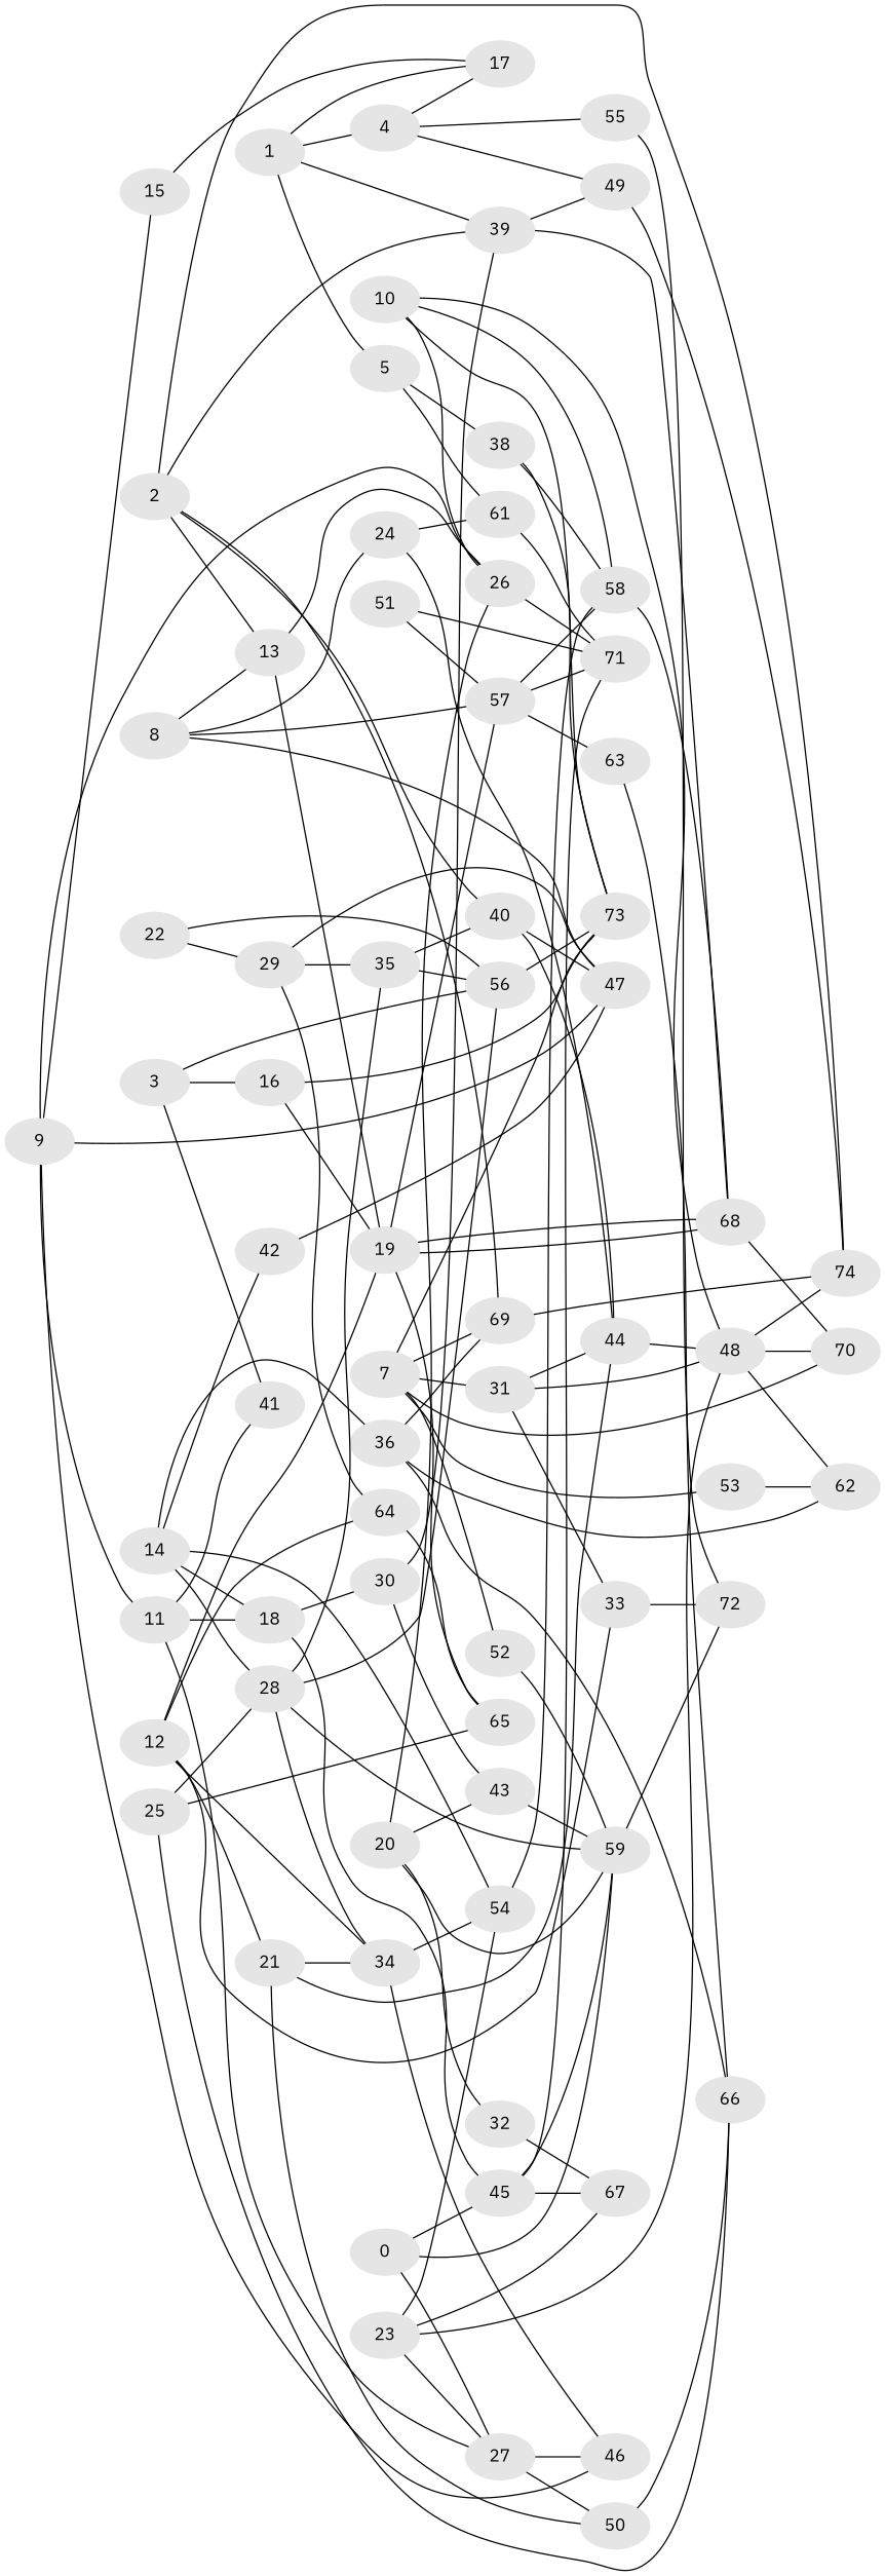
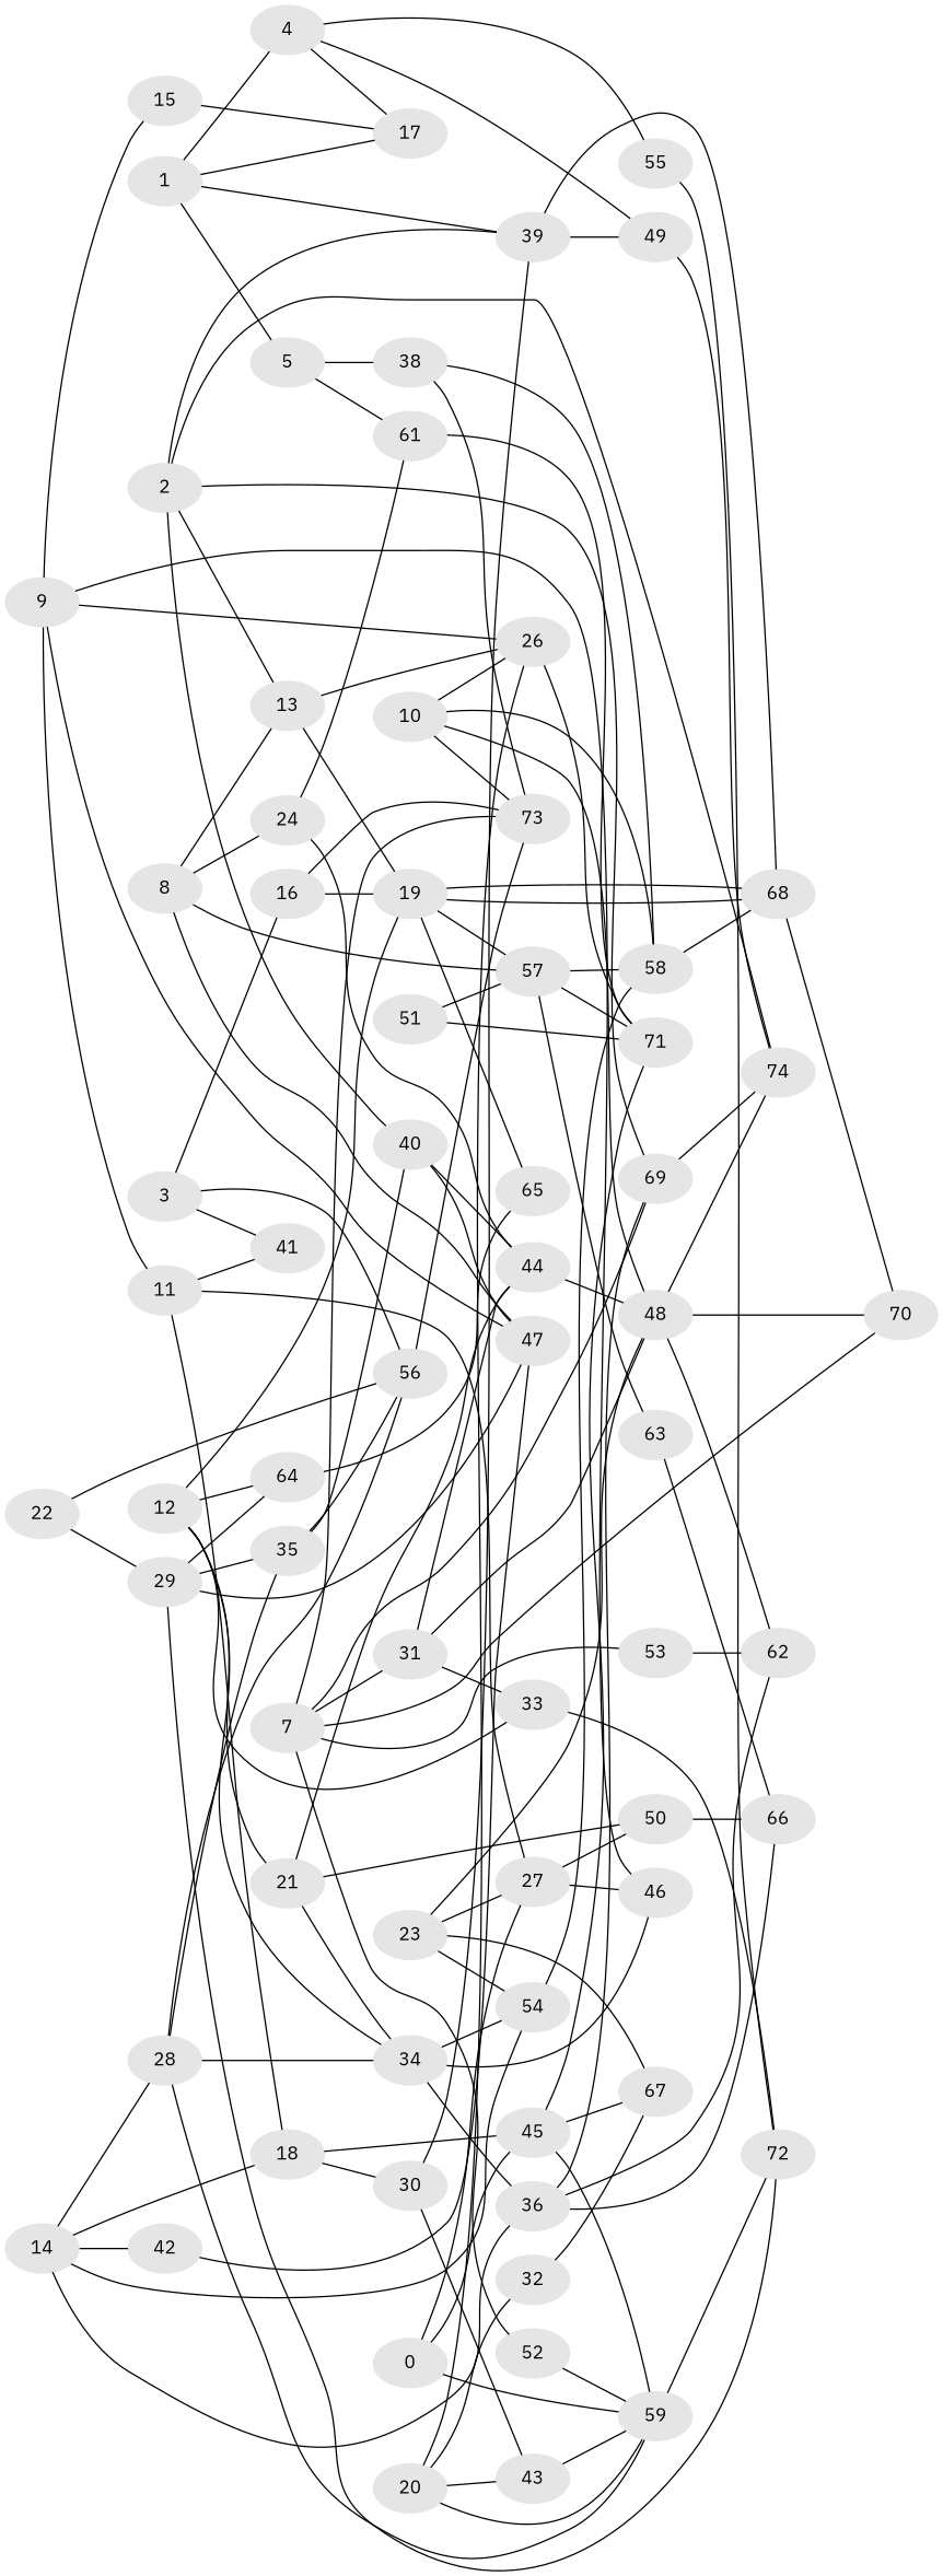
  graph {
    fontname="IBM Plex Sans"
    rankdir=LR
    node [color=gray90 fontname="IBM Plex Sans" style=filled]
    edge [fontname="IBM Plex Sans"]
    1
    4
    5
    17
    39
    49
    55
    38
    61
    68
    2
    13
    40
    69
    74
    26
    19
    47
    44
    3
    16
    41
    56
    73
    72
    58
    71
    n28 [label=0]
    27
    45
    59
    46
    50
    67
    7
    31
    52
    53
    70
    48
    33
    62
    8
    24
    57
    63
    9
    11
    15
    18
    10
    30
    12
    21
    34
    64
    65
    36
    54
    14
    28
    42
    35
    66
    43
    20
    32
    22
    29
    23
-   25
    51
    1 -- 4
    1 -- 5
    1 -- 17
    1 -- 39
    4 -- 17
    4 -- 49
    4 -- 55
    5 -- 38
    5 -- 61
    39 -- 49
    39 -- 68
    49 -- 74
    55 -- 72
    38 -- 73
    38 -- 58
    61 -- 71
    68 -- 70
    2 -- 39
    2 -- 13
    2 -- 40
    2 -- 69
    2 -- 74
    13 -- 26
    13 -- 19
    40 -- 47
    40 -- 44
    69 -- 74
    26 -- 71
    19 -- 68
    19 -- 68
    19 -- 57
    19 -- 65
    44 -- 48
    3 -- 16
    3 -- 41
    3 -- 56
    16 -- 19
    16 -- 73
    56 -- 73
    58 -- 68
    n28 -- 27
    n28 -- 45
    n28 -- 59
    27 -- 46
    27 -- 50
    45 -- 71
    45 -- 59
    45 -- 67
    59 -- 72
    50 -- 66
    7 -- 69
    7 -- 73
    7 -- 31
    7 -- 52
    7 -- 53
    7 -- 70
    31 -- 44
    31 -- 48
    31 -- 33
    52 -- 59
    53 -- 62
    48 -- 74
    48 -- 70
    48 -- 62
    33 -- 72
    8 -- 13
    8 -- 47
    8 -- 24
    8 -- 57
    24 -- 61
    24 -- 44
    57 -- 58
    57 -- 71
    57 -- 63
    63 -- 66
    9 -- 26
    9 -- 47
    9 -- 46
    9 -- 11
    9 -- 15
    11 -- 41
    11 -- 27
    11 -- 18
    15 -- 17
    18 -- 45
    18 -- 30
    10 -- 26
    10 -- 73
    10 -- 58
    10 -- 48
    30 -- 39
    30 -- 43
    12 -- 19
    12 -- 33
    12 -- 21
    12 -- 34
    12 -- 64
    21 -- 44
    21 -- 50
    21 -- 34
    34 -- 46
+   34 -- 36
    34 -- 54
    64 -- 65
    36 -- 69
    36 -- 62
    36 -- 66
    54 -- 58
    14 -- 18
    14 -- 36
    14 -- 54
    14 -- 28
    14 -- 42
    28 -- 56
    28 -- 59
    28 -- 34
    28 -- 35
    42 -- 47
    35 -- 40
    35 -- 56
    43 -- 59
    20 -- 26
    20 -- 59
    20 -- 43
    20 -- 32
    32 -- 67
    22 -- 56
    22 -- 29
    29 -- 47
+   29 -- 72
    29 -- 64
    29 -- 35
    23 -- 27
    23 -- 67
    23 -- 48
    23 -- 54
-   25 -- 65
-   25 -- 28
-   25 -- 66
    51 -- 71
    51 -- 57
  }
